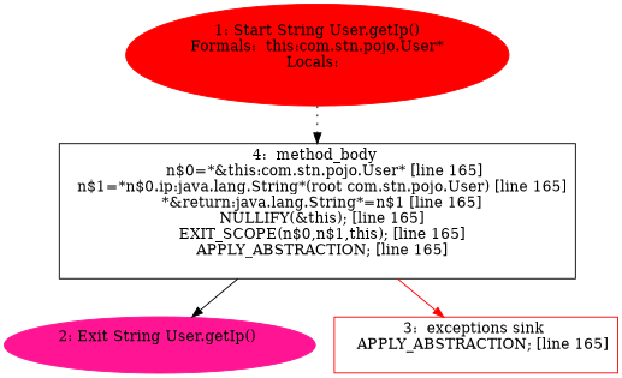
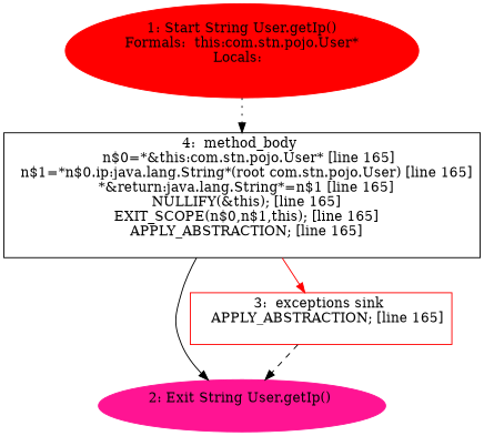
  digraph {
    node [color=red]
    edge [style=solid]
    n1 [label="1: Start String User.getIp()\nFormals:  this:com.stn.pojo.User*\nLocals:  \n  " style=filled]
    n2 [label="4:  method_body \n   n$0=*&this:com.stn.pojo.User* [line 165]\n  n$1=*n$0.ip:java.lang.String*(root com.stn.pojo.User) [line 165]\n  *&return:java.lang.String*=n$1 [line 165]\n  NULLIFY(&this); [line 165]\n  EXIT_SCOPE(n$0,n$1,this); [line 165]\n  APPLY_ABSTRACTION; [line 165]\n " shape=box color=black]
    n3 [color=deeppink label="2: Exit String User.getIp() \n  " style=filled]
    n4 [label="3:  exceptions sink \n   APPLY_ABSTRACTION; [line 165]\n " shape=box]
    n1 -> n2 [style=dotted]
    n2 -> n3
    n2 -> n4 [color=red]
+   n4 -> n3 [style=dashed]
  }
